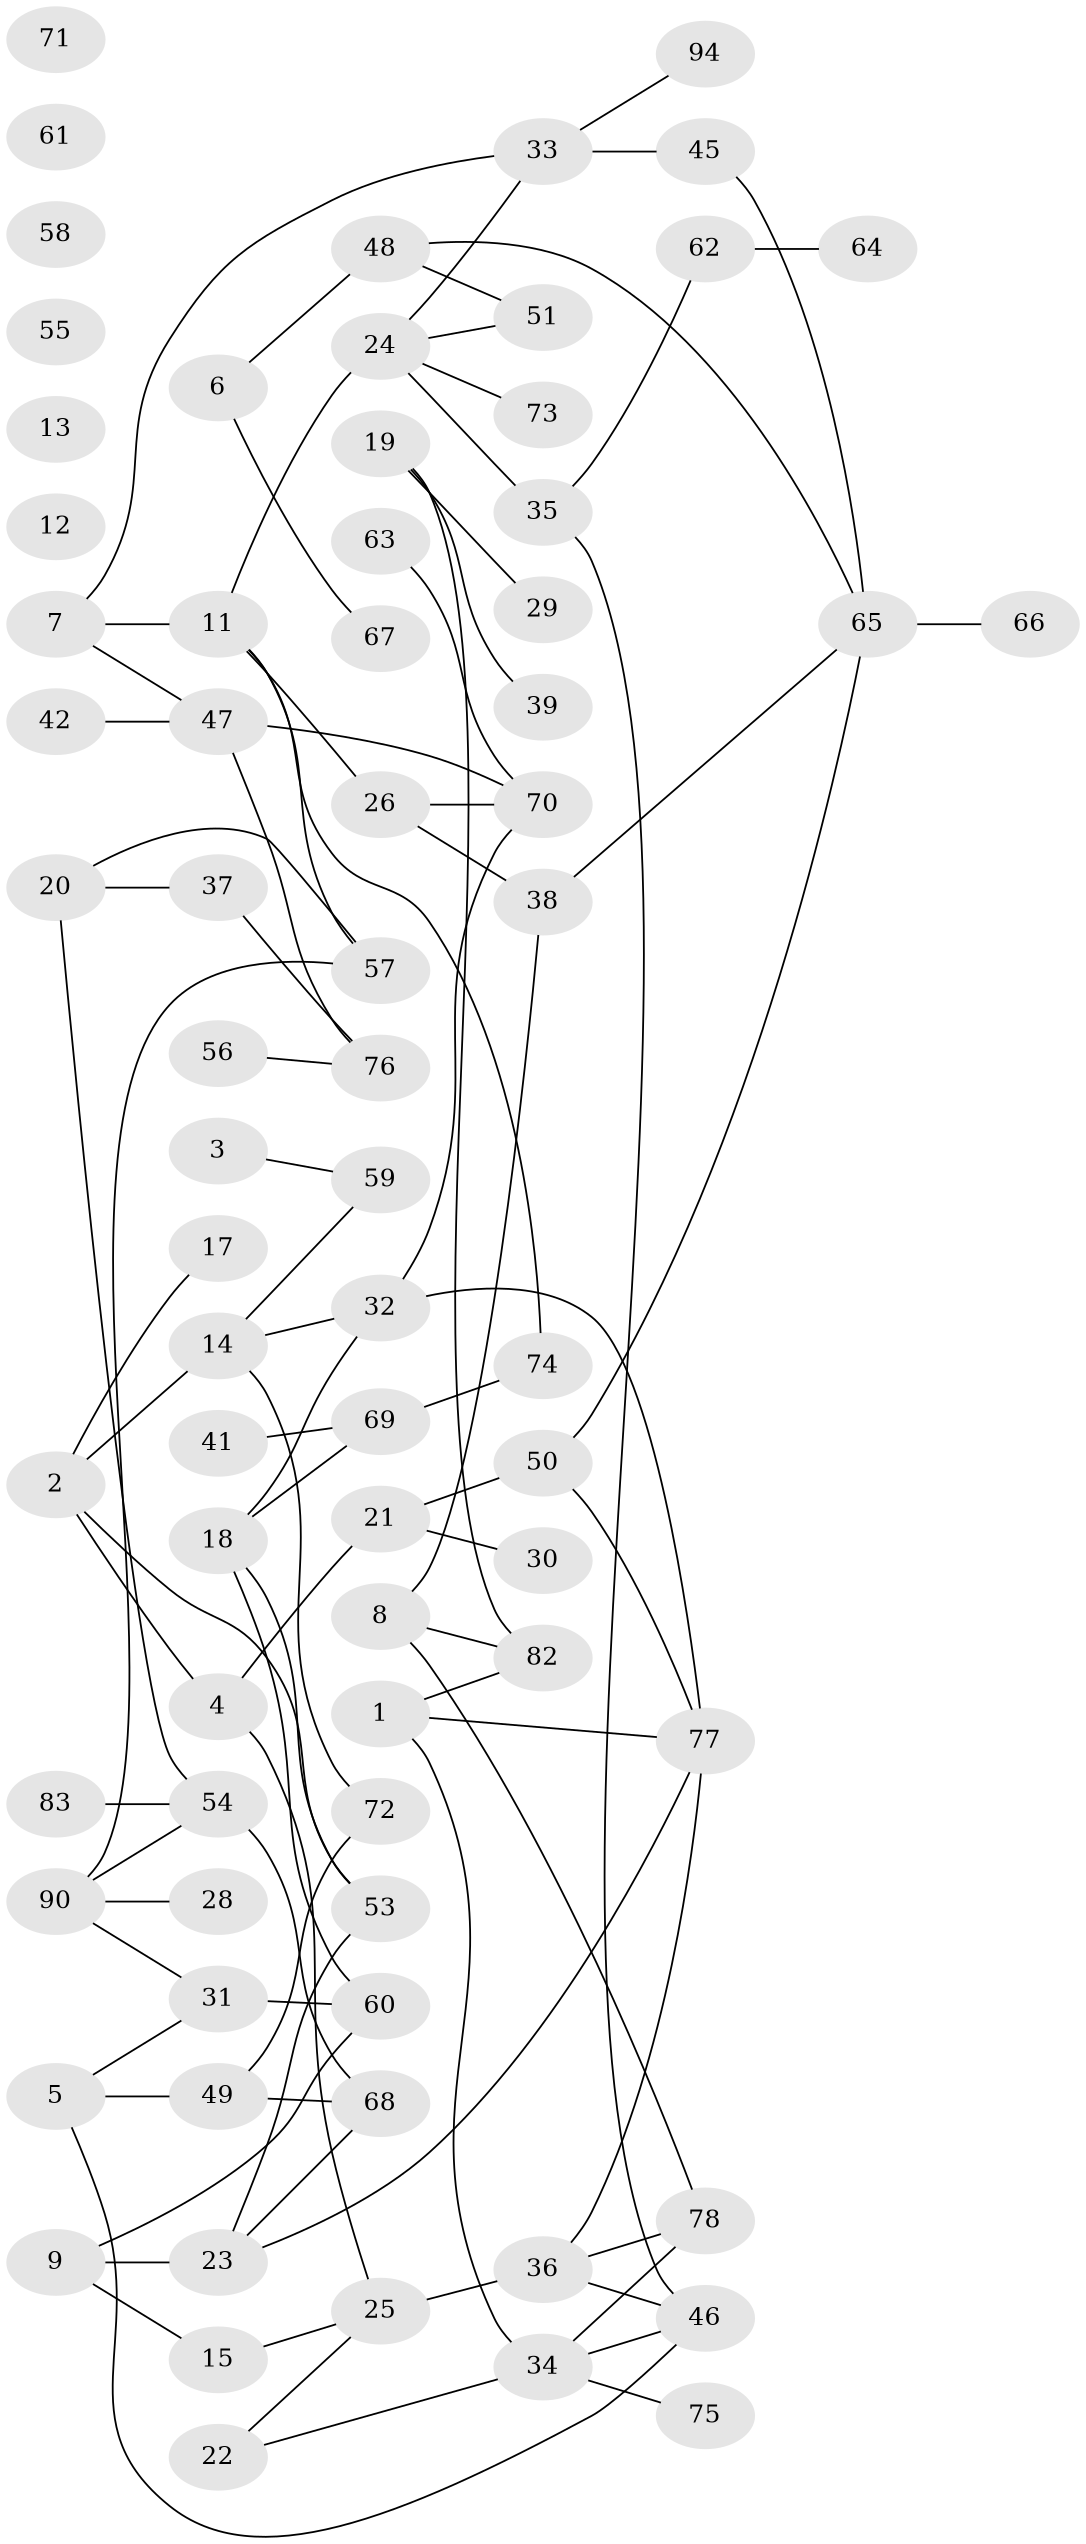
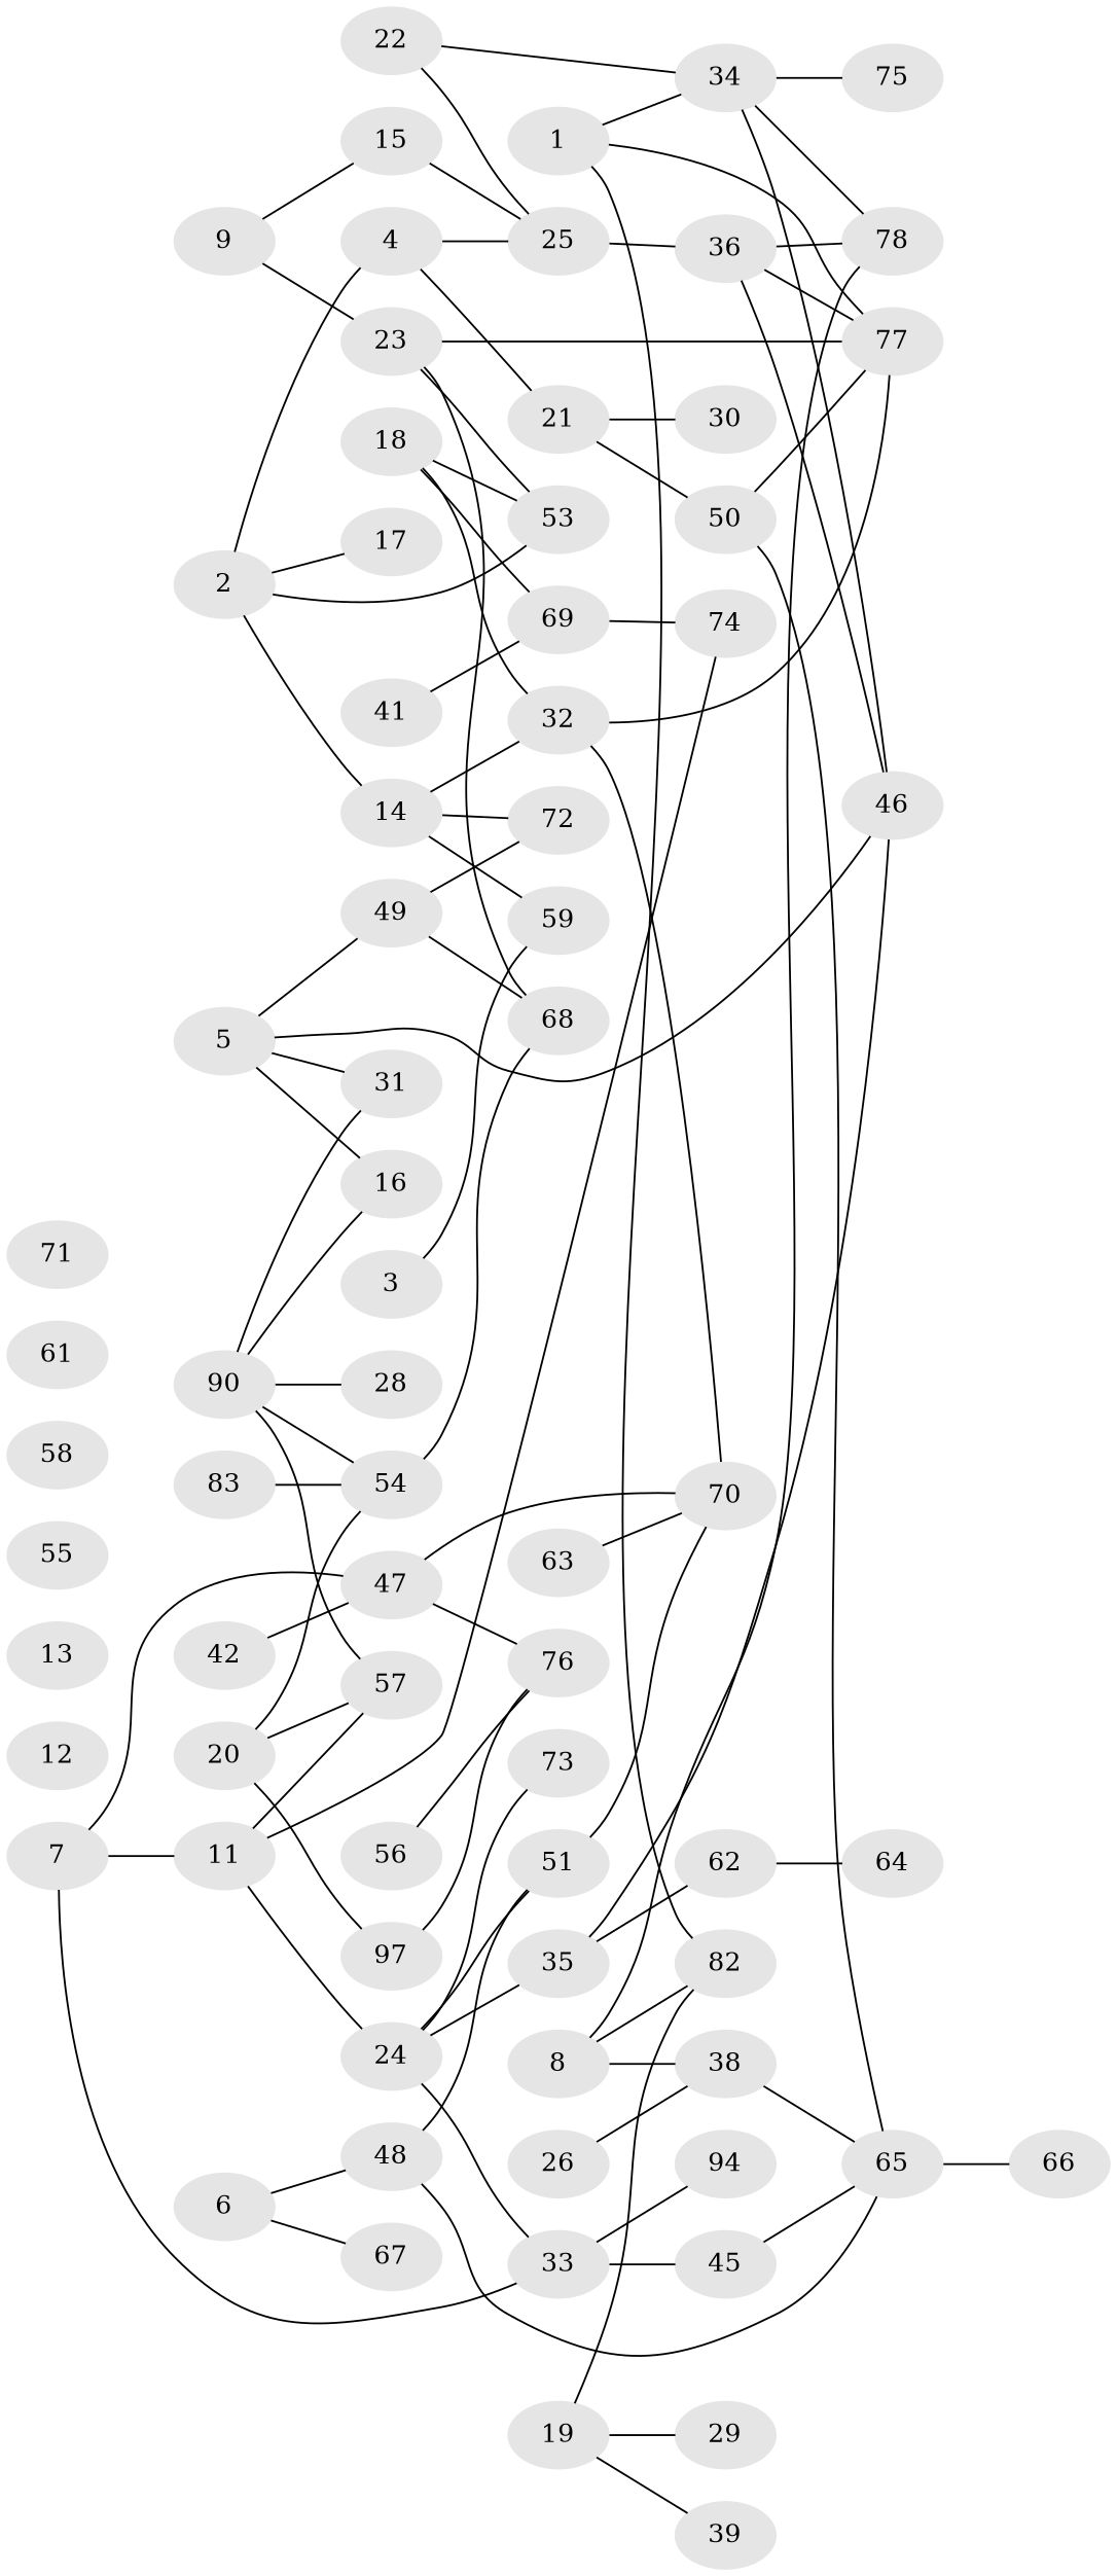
  graph {
    rankdir=LR
    node [color=gray90 style=filled]
    1
    34
    n3 [label=82]
    77
    46
    78
    75
    2
    4
    14
    17
    53
    25
    21
    59
    32
    72
    3
    36
    5
+   16
    31
    49
-   60
    68
    6
    48
    67
    51
    65
    7
    11
    33
    47
    57
    24
    26
    74
    n39 [label=94]
    45
    70
    76
    8
    38
    9
    15
    23
    n48 [label=90]
    28
    54
    35
    73
    12
    13
    30
    50
    18
    69
    19
    29
    39
    20
-   37
+   37 [label=97]
    22
    62
    64
    66
    41
    42
    n70 [label=83]
    55
    56
    58
    61
    63
    71
    1 -- 34
    1 -- n3
    1 -- 77
    34 -- 46
    34 -- 78
    34 -- 75
    2 -- 4
    2 -- 14
    2 -- 17
    2 -- 53
    4 -- 25
    4 -- 21
    14 -- 59
    14 -- 32
    14 -- 72
    25 -- 36
    21 -- 30
    21 -- 50
    32 -- 77
    32 -- 70
    3 -- 59
    36 -- 77
    36 -- 46
    36 -- 78
    5 -- 46
+   5 -- 16
    5 -- 31
    5 -- 49
-   31 -- 60
    49 -- 72
    49 -- 68
    6 -- 48
    6 -- 67
    48 -- 51
    48 -- 65
-   26 -- 70
+   51 -- 70
    65 -- 66
    7 -- 11
    7 -- 33
    7 -- 47
    11 -- 57
    11 -- 24
-   11 -- 26
    11 -- 74
    33 -- n39
    33 -- 45
    47 -- 70
    47 -- 76
    24 -- 51
    24 -- 33
    24 -- 35
    24 -- 73
    26 -- 38
    45 -- 65
    8 -- n3
    8 -- 78
    8 -- 38
    38 -- 65
-   9 -- 60
    9 -- 15
    9 -- 23
    15 -- 25
    23 -- 77
    23 -- 53
    23 -- 68
+   n48 -- 16
    n48 -- 31
    n48 -- 57
    n48 -- 28
    n48 -- 54
    54 -- 68
    35 -- 46
    35 -- 62
    50 -- 77
    50 -- 65
    18 -- 53
    18 -- 32
-   18 -- 60
    18 -- 69
    69 -- 74
    19 -- n3
    19 -- 29
    19 -- 39
    20 -- 57
    20 -- 54
    20 -- 37
    37 -- 76
    22 -- 34
    22 -- 25
    62 -- 64
    41 -- 69
    42 -- 47
    n70 -- 54
    56 -- 76
    63 -- 70
  }
